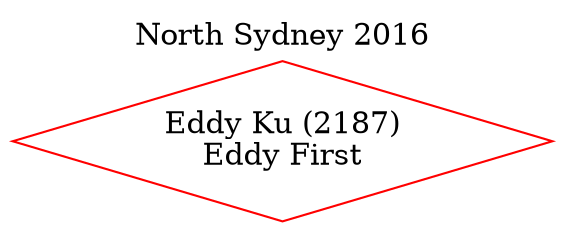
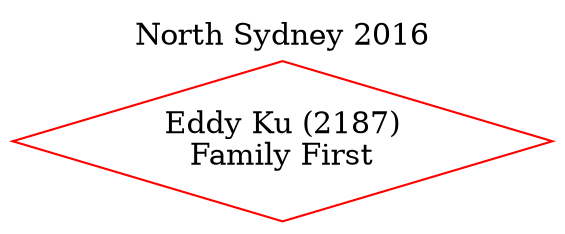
  digraph {
    label="North Sydney 2016"
    labelloc=t
    mclimit=10
-   n1 [label="Eddy Ku (2187)\nEddy First" shape=diamond color=red]
+   n1 [label="Eddy Ku (2187)\nFamily First" shape=diamond color=red]
  }
